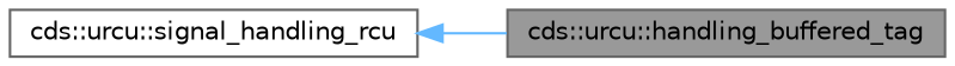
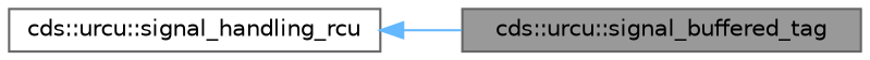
  digraph {
    rankdir=LR
    node [color=gray40 fontname=Helvetica fontsize=10 shape=box style=filled]
-   n1 [fillcolor=grey60 fontcolor=black height=0.2 label="cds::urcu::handling_buffered_tag" width=0.4]
+   n1 [fillcolor=grey60 fontcolor=black height=0.2 label="cds::urcu::signal_buffered_tag" width=0.4]
    n2 [fillcolor=white height=0.2 label="cds::urcu::signal_handling_rcu" width=0.4]
    n2 -> n1 [color=steelblue1 dir=back fontname=Helvetica fontsize=10 labelfontname=Helvetica labelfontsize=10 style=solid]
  }
